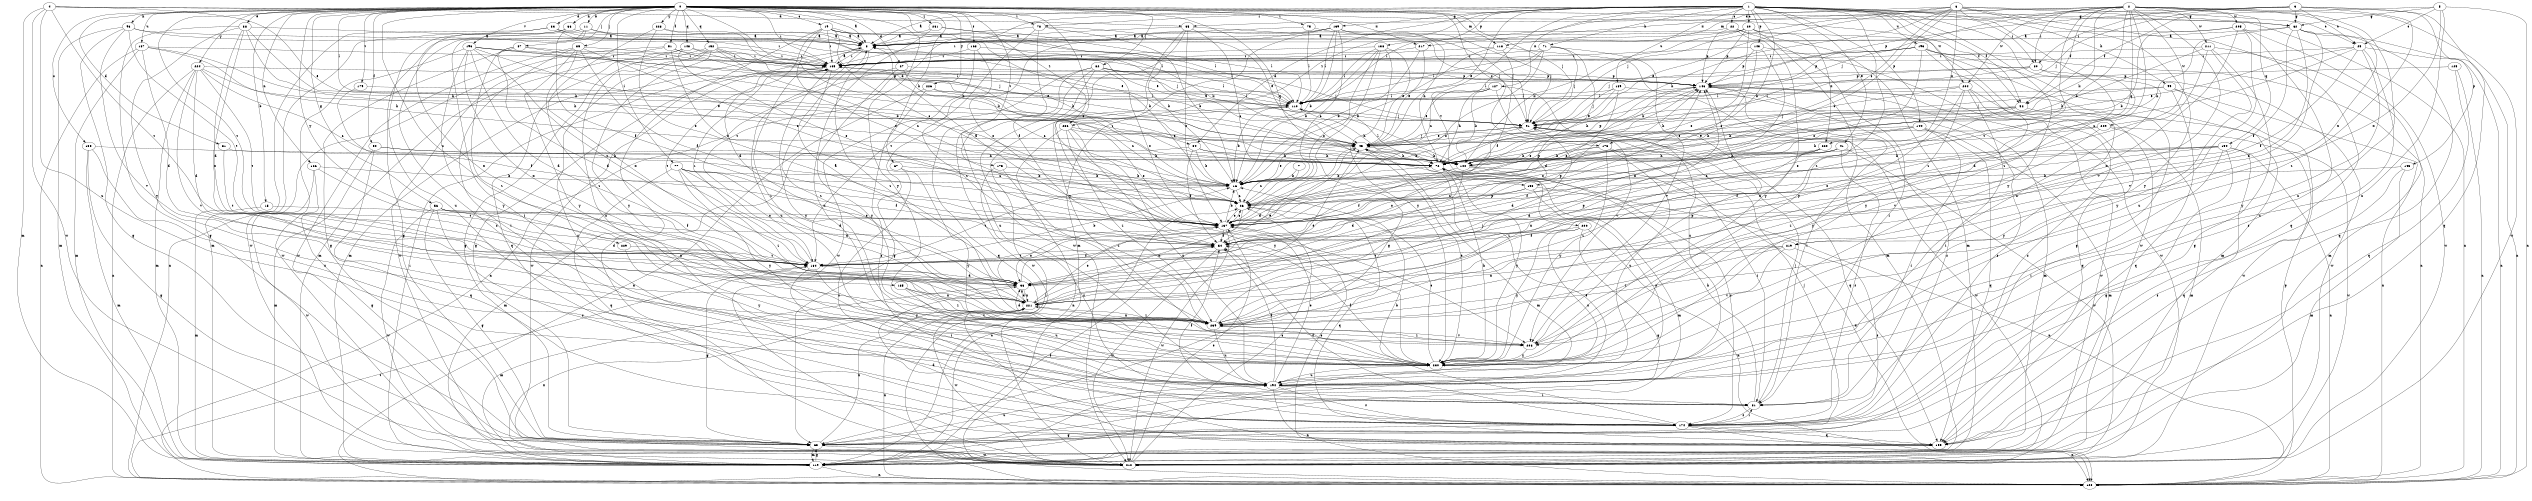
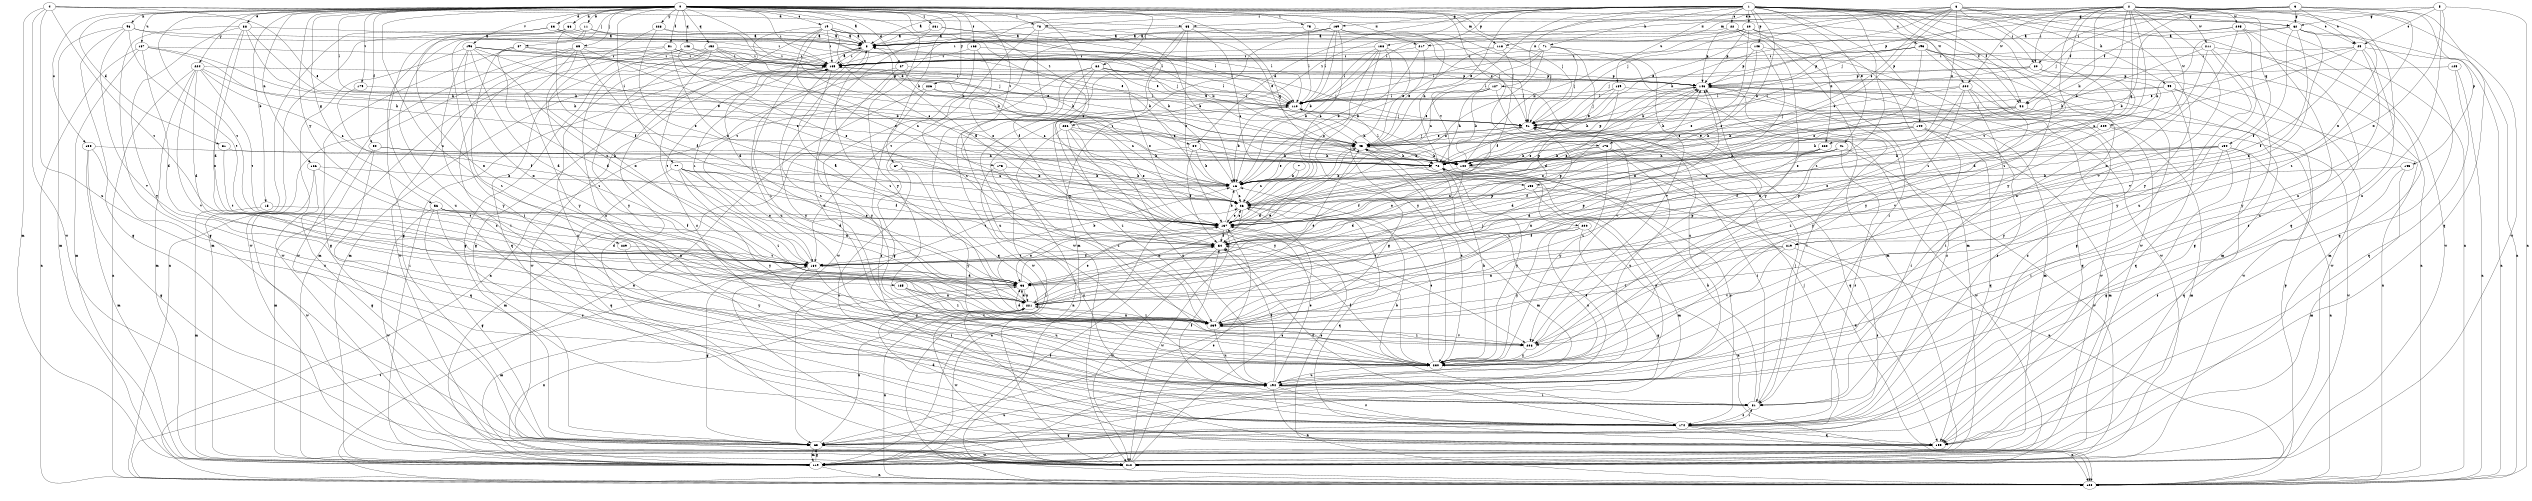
  strict digraph {
    0
    8
    11
    15
    19
    27
    31
    33
    34
    38
    50
    51
    56
    62
    66
    67
    75
    77
    78
    82
    85
    87
    91
    93
    110
    118
    126
    133
    137
    148
    152
    153
    165
    168
    173
    175
    179
    184
    185
    187
    196
    217
    224
    226
    228
    229
    230
    231
    236
    194
    239
    119
    63
    45
    81
    174
    16
    100
    212
    26
    36
    128
    146
    72
    54
    221
    155
    203
    125
    1
    20
    22
    41
    52
    71
    80
    99
    127
    138
    139
    143
    144
    189
    193
    200
    204
    220
    2
    35
    154
    205
    209
    211
    219
    3
    25
    145
    4
    5
    6
    7
    0 -> 8 [label=a]
    0 -> 11 [label=b]
    0 -> 15 [label=b]
    0 -> 19 [label=c]
    0 -> 27 [label=d]
    0 -> 31 [label=d]
    0 -> 33 [label=d]
    0 -> 34 [label=d]
    0 -> 38 [label=e]
    0 -> 50 [label=f]
    0 -> 51 [label=f]
    0 -> 56 [label=g]
    0 -> 62 [label=g]
    0 -> 66 [label=h]
    0 -> 67 [label=h]
    0 -> 75 [label=i]
    0 -> 77 [label=i]
    0 -> 78 [label=i]
    0 -> 82 [label=j]
    0 -> 85 [label=j]
    0 -> 87 [label=j]
    0 -> 91 [label=j]
    0 -> 93 [label=k]
    0 -> 110 [label=l]
    0 -> 118 [label=m]
    0 -> 126 [label=n]
    0 -> 133 [label=o]
    0 -> 137 [label=o]
    0 -> 148 [label=q]
    0 -> 152 [label=q]
    0 -> 153 [label=q]
    0 -> 165 [label=r]
    0 -> 168 [label=s]
    0 -> 173 [label=s]
    0 -> 175 [label=t]
    0 -> 179 [label=t]
    0 -> 184 [label=t]
    0 -> 185 [label=u]
    0 -> 187 [label=u]
    0 -> 196 [label=v]
    0 -> 217 [label=x]
    0 -> 224 [label=y]
    0 -> 226 [label=y]
    0 -> 228 [label=y]
    0 -> 229 [label=y]
    0 -> 230 [label=y]
    0 -> 231 [label=z]
    0 -> 236 [label=z]
    8 -> 165 [label=r]
    8 -> 194 [label=u]
    8 -> 239 [label=z]
    8 -> 119 [label=m]
    8 -> 63 [label=g]
    11 -> 8 [label=a]
    11 -> 63 [label=g]
    11 -> 45 [label=e]
    11 -> 81 [label=i]
    11 -> 174 [label=s]
    15 -> 137 [label=o]
    15 -> 119 [label=m]
    19 -> 8 [label=a]
    19 -> 110 [label=l]
    19 -> 137 [label=o]
    19 -> 165 [label=r]
+   19 -> 174 [label=s]
    19 -> 16 [label=b]
    19 -> 100 [label=k]
    19 -> 212 [label=d]
    19 -> 26 [label=c]
    19 -> 36 [label=d]
    27 -> 230 [label=y]
    27 -> 26 [label=c]
    27 -> 128 [label=n]
    27 -> 146 [label=p]
    31 -> 184 [label=t]
    31 -> 72 [label=h]
    33 -> 8 [label=a]
    33 -> 110 [label=l]
    33 -> 119 [label=m]
    33 -> 45 [label=e]
    33 -> 212 [label=w]
    34 -> 119 [label=m]
    34 -> 16 [label=b]
    34 -> 100 [label=k]
    34 -> 72 [label=h]
    34 -> 54 [label=f]
    38 -> 8 [label=a]
    38 -> 230 [label=y]
    38 -> 63 [label=g]
    38 -> 100 [label=k]
    38 -> 36 [label=d]
    38 -> 72 [label=h]
    38 -> 221 [label=x]
    50 -> 119 [label=m]
    50 -> 26 [label=c]
    50 -> 72 [label=h]
    50 -> 155 [label=q]
    51 -> 137 [label=o]
    51 -> 165 [label=r]
    51 -> 100 [label=k]
    51 -> 212 [label=w]
    51 -> 128 [label=n]
    56 -> 137 [label=o]
    56 -> 63 [label=g]
    56 -> 174 [label=s]
    56 -> 212 [label=w]
    56 -> 54 [label=f]
    56 -> 221 [label=x]
    62 -> 8 [label=a]
    62 -> 36 [label=d]
    62 -> 128 [label=n]
    62 -> 72 [label=h]
    62 -> 54 [label=f]
    62 -> 155 [label=q]
    62 -> 203 [label=v]
    66 -> 8 [label=a]
    66 -> 194 [label=u]
    66 -> 54 [label=f]
    66 -> 221 [label=x]
    67 -> 230 [label=y]
    67 -> 174 [label=s]
    67 -> 16 [label=b]
    75 -> 8 [label=a]
    75 -> 91 [label=j]
    75 -> 110 [label=l]
    77 -> 230 [label=y]
    77 -> 239 [label=z]
    77 -> 16 [label=b]
    77 -> 36 [label=d]
    77 -> 54 [label=f]
    77 -> 221 [label=x]
    77 -> 155 [label=q]
    78 -> 8 [label=a]
    78 -> 239 [label=z]
    78 -> 45 [label=e]
    78 -> 16 [label=b]
    78 -> 54 [label=f]
    82 -> 91 [label=j]
    82 -> 110 [label=l]
    82 -> 137 [label=o]
    82 -> 194 [label=u]
    82 -> 63 [label=g]
    82 -> 212 [label=w]
    82 -> 146 [label=p]
    82 -> 155 [label=q]
    85 -> 165 [label=r]
    85 -> 230 [label=y]
    85 -> 239 [label=z]
    85 -> 81 [label=i]
    85 -> 212 [label=w]
    85 -> 26 [label=c]
    85 -> 54 [label=f]
    87 -> 165 [label=r]
    87 -> 239 [label=z]
    87 -> 63 [label=g]
    87 -> 100 [label=k]
    87 -> 36 [label=d]
    91 -> 45 [label=e]
    91 -> 16 [label=b]
    91 -> 212 [label=w]
    91 -> 155 [label=q]
    93 -> 8 [label=a]
    93 -> 165 [label=r]
    93 -> 184 [label=t]
    93 -> 119 [label=m]
    93 -> 63 [label=g]
    93 -> 203 [label=v]
    110 -> 91 [label=j]
    110 -> 16 [label=b]
    110 -> 72 [label=h]
    110 -> 203 [label=v]
    118 -> 165 [label=r]
    118 -> 119 [label=m]
    118 -> 16 [label=b]
    118 -> 54 [label=f]
    126 -> 184 [label=t]
    126 -> 63 [label=g]
    126 -> 16 [label=b]
    126 -> 212 [label=w]
    133 -> 194 [label=u]
    133 -> 119 [label=m]
    133 -> 63 [label=g]
    133 -> 72 [label=h]
    137 -> 8 [label=a]
    137 -> 16 [label=b]
    137 -> 212 [label=w]
    137 -> 26 [label=c]
    137 -> 146 [label=p]
    137 -> 54 [label=f]
    148 -> 137 [label=o]
    148 -> 165 [label=r]
    148 -> 119 [label=m]
    148 -> 146 [label=p]
    148 -> 155 [label=q]
    152 -> 91 [label=j]
    152 -> 165 [label=r]
    152 -> 230 [label=y]
    152 -> 194 [label=u]
    152 -> 63 [label=g]
    152 -> 45 [label=e]
    152 -> 174 [label=s]
    152 -> 26 [label=c]
    153 -> 137 [label=o]
    153 -> 194 [label=u]
    153 -> 26 [label=c]
    153 -> 128 [label=n]
    165 -> 8 [label=a]
    165 -> 184 [label=t]
    165 -> 230 [label=y]
    165 -> 239 [label=z]
    165 -> 212 [label=w]
    165 -> 146 [label=p]
    168 -> 110 [label=l]
    168 -> 137 [label=o]
    168 -> 165 [label=r]
    168 -> 212 [label=w]
    173 -> 230 [label=y]
    173 -> 194 [label=u]
    173 -> 81 [label=i]
    173 -> 100 [label=k]
    173 -> 72 [label=h]
    175 -> 239 [label=z]
    175 -> 174 [label=s]
    175 -> 16 [label=b]
    179 -> 110 [label=l]
    179 -> 54 [label=f]
    184 -> 165 [label=r]
    184 -> 230 [label=y]
    184 -> 63 [label=g]
    184 -> 81 [label=i]
    184 -> 16 [label=b]
    184 -> 36 [label=d]
    184 -> 146 [label=p]
    184 -> 54 [label=f]
    185 -> 194 [label=u]
    185 -> 239 [label=z]
    185 -> 221 [label=x]
    185 -> 203 [label=v]
    187 -> 165 [label=r]
    187 -> 119 [label=m]
    187 -> 100 [label=k]
    187 -> 36 [label=d]
    187 -> 128 [label=n]
    187 -> 72 [label=h]
    196 -> 91 [label=j]
    196 -> 110 [label=l]
    196 -> 165 [label=r]
    196 -> 184 [label=t]
    196 -> 230 [label=y]
    196 -> 16 [label=b]
    196 -> 212 [label=w]
    196 -> 36 [label=d]
    196 -> 221 [label=x]
    217 -> 165 [label=r]
    217 -> 45 [label=e]
    217 -> 16 [label=b]
    224 -> 184 [label=t]
    224 -> 119 [label=m]
    224 -> 45 [label=e]
    224 -> 26 [label=c]
    224 -> 36 [label=d]
    224 -> 128 [label=n]
    224 -> 146 [label=p]
    224 -> 203 [label=v]
    226 -> 110 [label=l]
    226 -> 174 [label=s]
    226 -> 26 [label=c]
    226 -> 128 [label=n]
    228 -> 8 [label=a]
    228 -> 137 [label=o]
    228 -> 72 [label=h]
    228 -> 221 [label=x]
    229 -> 184 [label=t]
    229 -> 230 [label=y]
    230 -> 194 [label=u]
    230 -> 45 [label=e]
    230 -> 26 [label=c]
    230 -> 72 [label=h]
    230 -> 54 [label=f]
    231 -> 8 [label=a]
    231 -> 110 [label=l]
    231 -> 194 [label=u]
    231 -> 16 [label=b]
    236 -> 137 [label=o]
    236 -> 230 [label=y]
    236 -> 194 [label=u]
    236 -> 239 [label=z]
    236 -> 45 [label=e]
    236 -> 128 [label=n]
    194 -> 137 [label=o]
    194 -> 81 [label=i]
    194 -> 174 [label=s]
    194 -> 128 [label=n]
    194 -> 54 [label=f]
    239 -> 91 [label=j]
    239 -> 165 [label=r]
    239 -> 194 [label=u]
    239 -> 36 [label=d]
    239 -> 146 [label=p]
    239 -> 221 [label=x]
    239 -> 203 [label=v]
    119 -> 165 [label=r]
    119 -> 63 [label=g]
    119 -> 26 [label=c]
    119 -> 128 [label=n]
    119 -> 54 [label=f]
    119 -> 221 [label=x]
    63 -> 91 [label=j]
    63 -> 194 [label=u]
    63 -> 119 [label=m]
    63 -> 45 [label=e]
    63 -> 212 [label=w]
    63 -> 221 [label=x]
    45 -> 8 [label=a]
    45 -> 91 [label=j]
    45 -> 119 [label=m]
    45 -> 100 [label=k]
    45 -> 36 [label=d]
    45 -> 72 [label=h]
    81 -> 91 [label=j]
    81 -> 174 [label=s]
    81 -> 72 [label=h]
    81 -> 54 [label=f]
    174 -> 63 [label=g]
    174 -> 81 [label=i]
    174 -> 16 [label=b]
    174 -> 128 [label=n]
    174 -> 54 [label=f]
    174 -> 155 [label=q]
    16 -> 165 [label=r]
    16 -> 184 [label=t]
    16 -> 45 [label=e]
    16 -> 26 [label=c]
    100 -> 174 [label=s]
    100 -> 36 [label=d]
    100 -> 128 [label=n]
    100 -> 146 [label=p]
    100 -> 54 [label=f]
    212 -> 137 [label=o]
    212 -> 26 [label=c]
    26 -> 137 [label=o]
    26 -> 221 [label=x]
    26 -> 155 [label=q]
    36 -> 8 [label=a]
    36 -> 137 [label=o]
    36 -> 119 [label=m]
    36 -> 45 [label=e]
    36 -> 221 [label=x]
    128 -> 110 [label=l]
    128 -> 184 [label=t]
    128 -> 146 [label=p]
    146 -> 110 [label=l]
    146 -> 137 [label=o]
    146 -> 119 [label=m]
    146 -> 81 [label=i]
    146 -> 174 [label=s]
    146 -> 100 [label=k]
    146 -> 212 [label=w]
    72 -> 110 [label=l]
    72 -> 230 [label=y]
    72 -> 119 [label=m]
    72 -> 16 [label=b]
    54 -> 184 [label=t]
    54 -> 212 [label=w]
    221 -> 137 [label=o]
    221 -> 239 [label=z]
    221 -> 45 [label=e]
    221 -> 212 [label=w]
    221 -> 36 [label=d]
    221 -> 128 [label=n]
    221 -> 146 [label=p]
    155 -> 137 [label=o]
    155 -> 36 [label=d]
    203 -> 230 [label=y]
    203 -> 239 [label=z]
    203 -> 146 [label=p]
    125 -> 128 [label=n]
    125 -> 146 [label=p]
    125 -> 155 [label=q]
    1 -> 8 [label=a]
    1 -> 34 [label=d]
    1 -> 78 [label=i]
    1 -> 184 [label=t]
    1 -> 230 [label=y]
    1 -> 236 [label=z]
    1 -> 194 [label=u]
    1 -> 239 [label=z]
    1 -> 45 [label=e]
    1 -> 16 [label=b]
    1 -> 128 [label=n]
    1 -> 20 [label=c]
    1 -> 22 [label=c]
    1 -> 41 [label=e]
    1 -> 52 [label=f]
    1 -> 71 [label=h]
    1 -> 80 [label=i]
    1 -> 99 [label=k]
    1 -> 127 [label=n]
    1 -> 138 [label=p]
    1 -> 139 [label=p]
    1 -> 143 [label=p]
    1 -> 144 [label=p]
    1 -> 189 [label=u]
    1 -> 193 [label=u]
    1 -> 200 [label=v]
    1 -> 204 [label=w]
    20 -> 8 [label=a]
    20 -> 137 [label=o]
    20 -> 165 [label=r]
    20 -> 230 [label=y]
    20 -> 100 [label=k]
    20 -> 212 [label=w]
    20 -> 146 [label=p]
    20 -> 220 [label=x]
    22 -> 8 [label=a]
    22 -> 230 [label=y]
    22 -> 119 [label=m]
    22 -> 81 [label=i]
    22 -> 146 [label=p]
    41 -> 239 [label=z]
    41 -> 174 [label=s]
    41 -> 212 [label=w]
    41 -> 72 [label=h]
    41 -> 54 [label=f]
    52 -> 91 [label=j]
    52 -> 137 [label=o]
    52 -> 230 [label=y]
    52 -> 100 [label=k]
    52 -> 72 [label=h]
    71 -> 91 [label=j]
    71 -> 110 [label=l]
    71 -> 137 [label=o]
    71 -> 165 [label=r]
    71 -> 26 [label=c]
    71 -> 36 [label=d]
    71 -> 203 [label=v]
    80 -> 110 [label=l]
    80 -> 212 [label=w]
    80 -> 146 [label=p]
    80 -> 72 [label=h]
    80 -> 203 [label=v]
    99 -> 91 [label=j]
    99 -> 110 [label=l]
    99 -> 212 [label=w]
    99 -> 128 [label=n]
    99 -> 155 [label=q]
    127 -> 110 [label=l]
    127 -> 194 [label=u]
    127 -> 45 [label=e]
    127 -> 100 [label=k]
    127 -> 72 [label=h]
    127 -> 203 [label=v]
    138 -> 110 [label=l]
    138 -> 137 [label=o]
    138 -> 165 [label=r]
    138 -> 230 [label=y]
    138 -> 63 [label=g]
    138 -> 45 [label=e]
    138 -> 16 [label=b]
    139 -> 8 [label=a]
    139 -> 91 [label=j]
    139 -> 110 [label=l]
    139 -> 184 [label=t]
    139 -> 119 [label=m]
    139 -> 16 [label=b]
    139 -> 26 [label=c]
    139 -> 72 [label=h]
    143 -> 165 [label=r]
    143 -> 212 [label=w]
    143 -> 26 [label=c]
    143 -> 146 [label=p]
    143 -> 221 [label=x]
    144 -> 137 [label=o]
    144 -> 119 [label=m]
    144 -> 45 [label=e]
    144 -> 81 [label=i]
    144 -> 36 [label=d]
    144 -> 155 [label=q]
    189 -> 91 [label=j]
    189 -> 110 [label=l]
    189 -> 137 [label=o]
    189 -> 45 [label=e]
    189 -> 174 [label=s]
    193 -> 91 [label=j]
    193 -> 137 [label=o]
    193 -> 165 [label=r]
    193 -> 230 [label=y]
    193 -> 119 [label=m]
    193 -> 63 [label=g]
    193 -> 128 [label=n]
    193 -> 146 [label=p]
    200 -> 230 [label=y]
    200 -> 194 [label=u]
    200 -> 63 [label=g]
    200 -> 128 [label=n]
    200 -> 54 [label=f]
    204 -> 110 [label=l]
    204 -> 230 [label=y]
    204 -> 81 [label=i]
    204 -> 174 [label=s]
    204 -> 72 [label=h]
    204 -> 221 [label=x]
    204 -> 155 [label=q]
    220 -> 239 [label=z]
    220 -> 36 [label=d]
    220 -> 72 [label=h]
    220 -> 221 [label=x]
    2 -> 91 [label=j]
    2 -> 153 [label=q]
    2 -> 184 [label=t]
    2 -> 217 [label=x]
    2 -> 194 [label=u]
    2 -> 239 [label=z]
    2 -> 16 [label=b]
    2 -> 100 [label=k]
    2 -> 212 [label=w]
    2 -> 203 [label=v]
    2 -> 52 [label=f]
    2 -> 80 [label=i]
    2 -> 204 [label=w]
    2 -> 35 [label=d]
    2 -> 154 [label=q]
    2 -> 205 [label=w]
    2 -> 209 [label=w]
    2 -> 211 [label=w]
    2 -> 219 [label=x]
    35 -> 8 [label=a]
    35 -> 91 [label=j]
    35 -> 137 [label=o]
    35 -> 230 [label=y]
    35 -> 212 [label=w]
    35 -> 26 [label=c]
    154 -> 137 [label=o]
    154 -> 63 [label=g]
    154 -> 81 [label=i]
    154 -> 26 [label=c]
    154 -> 128 [label=n]
    154 -> 72 [label=h]
    154 -> 54 [label=f]
    154 -> 155 [label=q]
    205 -> 8 [label=a]
    205 -> 194 [label=u]
    205 -> 174 [label=s]
    205 -> 16 [label=b]
    205 -> 212 [label=w]
    205 -> 221 [label=x]
    209 -> 239 [label=z]
    209 -> 119 [label=m]
    209 -> 45 [label=e]
    209 -> 212 [label=w]
    209 -> 72 [label=h]
    211 -> 165 [label=r]
    211 -> 230 [label=y]
    211 -> 119 [label=m]
    211 -> 63 [label=g]
    211 -> 100 [label=k]
    211 -> 36 [label=d]
    219 -> 184 [label=t]
    219 -> 239 [label=z]
    219 -> 174 [label=s]
    219 -> 221 [label=x]
    219 -> 203 [label=v]
    3 -> 62 [label=g]
    3 -> 91 [label=j]
    3 -> 118 [label=m]
    3 -> 239 [label=z]
    3 -> 146 [label=p]
    3 -> 155 [label=q]
    3 -> 80 [label=i]
    3 -> 25 [label=c]
    3 -> 145 [label=p]
    25 -> 165 [label=r]
    25 -> 230 [label=y]
    25 -> 194 [label=u]
    25 -> 45 [label=e]
    25 -> 26 [label=c]
    25 -> 128 [label=n]
    25 -> 54 [label=f]
    145 -> 119 [label=m]
    145 -> 174 [label=s]
    145 -> 16 [label=b]
    4 -> 184 [label=t]
    4 -> 194 [label=u]
    4 -> 119 [label=m]
    4 -> 45 [label=e]
    4 -> 212 [label=w]
    4 -> 52 [label=f]
    4 -> 35 [label=d]
    5 -> 62 [label=g]
    5 -> 194 [label=u]
    5 -> 128 [label=n]
    5 -> 52 [label=f]
    5 -> 219 [label=x]
    5 -> 25 [label=c]
    6 -> 62 [label=g]
    6 -> 91 [label=j]
    6 -> 110 [label=l]
    6 -> 173 [label=s]
    6 -> 230 [label=y]
    6 -> 239 [label=z]
    6 -> 45 [label=e]
    6 -> 26 [label=c]
    6 -> 72 [label=h]
    6 -> 155 [label=q]
    6 -> 220 [label=x]
    6 -> 25 [label=c]
    7 -> 16 [label=b]
    7 -> 26 [label=c]
  }
